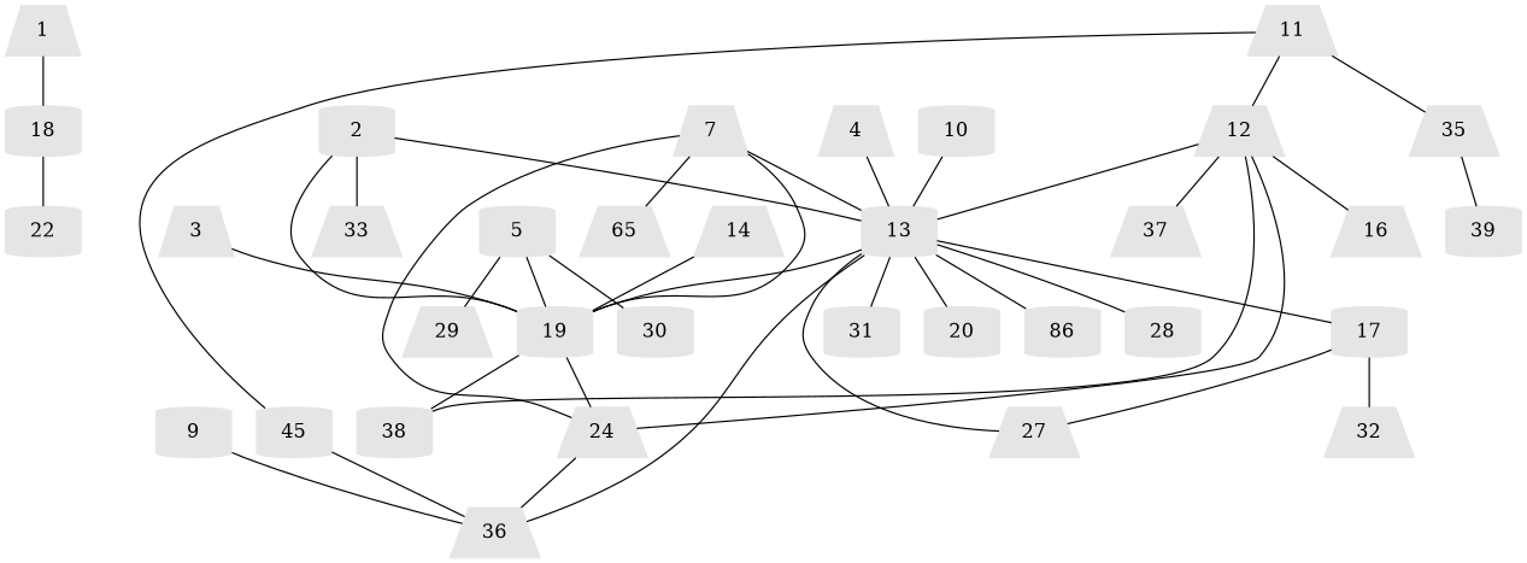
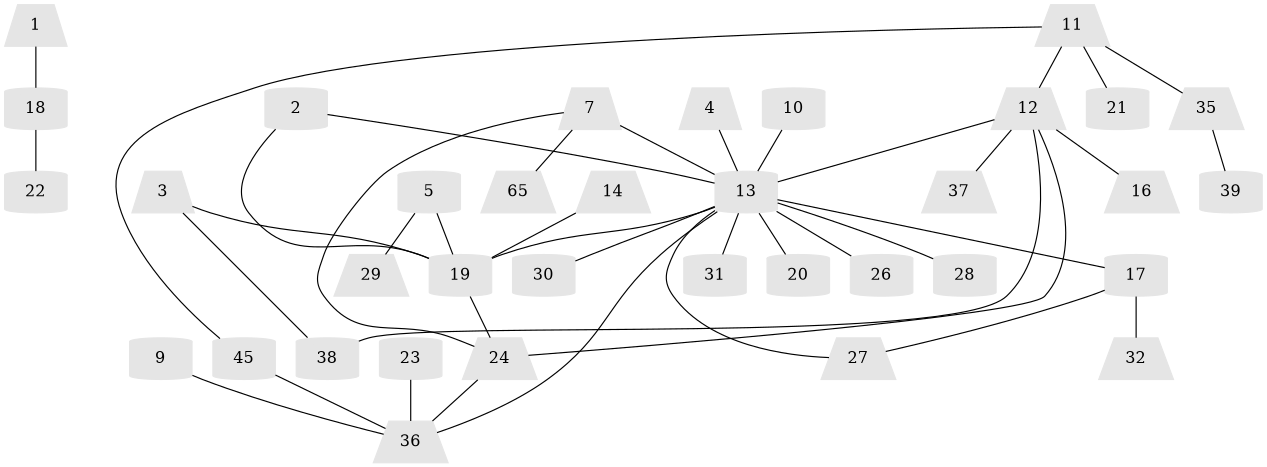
  graph {
    node [color=gray90 shape=cylinder style=filled]
    edge [weight=1.0]
    18
    1 [shape=trapezium]
    22
    2
    13
    19
-   33 [shape=trapezium]
    7 [shape=trapezium]
    24 [shape=trapezium]
    n10 [label=65 shape=trapezium]
    17
    36 [shape=trapezium]
    20
-   26 [label=86]
+   26
    27 [shape=trapezium]
    28
    30
    31
    38
    3 [shape=trapezium]
    4 [shape=trapezium]
    32 [shape=trapezium]
    5
    29 [shape=trapezium]
    9
    10
    11 [shape=trapezium]
    12 [shape=trapezium]
+   21
    n30 [label=45]
    35 [shape=trapezium]
    16 [shape=trapezium]
    37 [shape=trapezium]
    39
    14 [shape=trapezium]
+   23
    18 -- 22
    1 -- 18 [weight=2.0]
    2 -- 13
    2 -- 19
-   2 -- 33
    13 -- 19
    13 -- 17
    13 -- 36
    13 -- 20
    13 -- 26
    13 -- 27
    13 -- 28
-   5 -- 30
+   13 -- 30
    13 -- 31
    19 -- 24
-   19 -- 38
+   3 -- 38
    7 -- 13
-   7 -- 19
    7 -- 24
    7 -- n10
    24 -- 36
    17 -- 27
    17 -- 32
    3 -- 19
    4 -- 13
    5 -- 19
    5 -- 29
    9 -- 36
    10 -- 13
    11 -- 12 [weight=2.0]
+   11 -- 21
    11 -- n30
    11 -- 35 [weight=2.0]
    12 -- 13
    12 -- 24
    12 -- 38
    12 -- 16
    12 -- 37
    n30 -- 36
    35 -- 39
    14 -- 19
+   23 -- 36
  }
